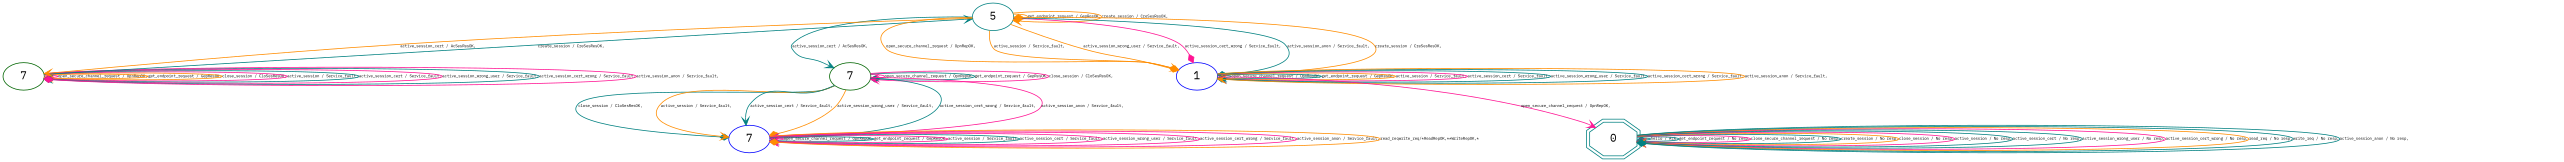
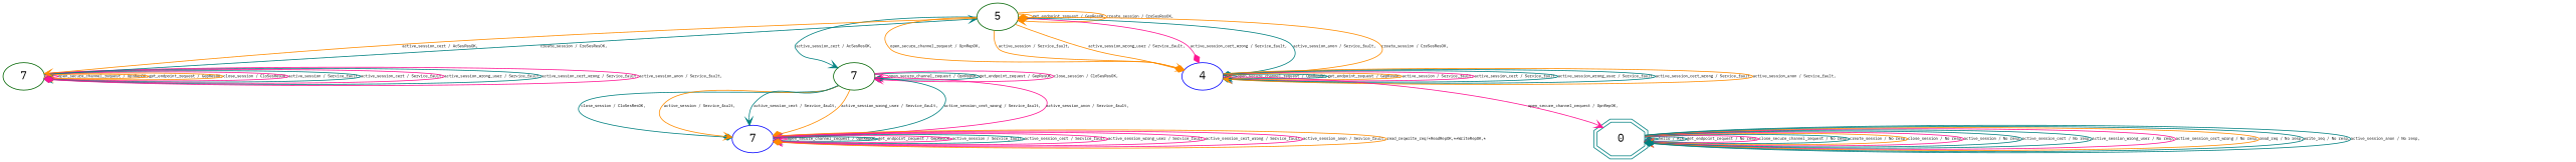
  digraph {
    fontname="IBM Plex Mono"
    node [color=darkgreen fillcolor=white fontname="IBM Plex Mono" shape=ellipse style=filled]
    edge [arrowhead=vee color=teal fontname="IBM Plex Mono" fontsize=5]
    n1 [label=7]
    n2 [color=blue label=7]
    n3 [label=7]
-   n4 [color=teal label=5]
-   n5 [color=blue label=1]
+   n4 [label=5]
+   n5 [color=blue label=4]
    n6 [color=teal label=0 shape=doubleoctagon]
    n1 -> n1 [color=deeppink label="open_secure_channel_request / OpnRepOK,"]
    n1 -> n1 [arrowhead=diamond label="get_endpoint_request / GepResOK,"]
    n1 -> n1 [color=deeppink label="close_session / CloSesResOK,"]
    n1 -> n2 [arrowhead=diamond label="close_session / CloSesResOK,"]
    n1 -> n2 [color=darkorange label="active_session / Service_fault,"]
    n1 -> n2 [label="active_session_cert / Service_fault,"]
    n1 -> n2 [arrowhead=diamond color=darkorange label="active_session_wrong_user / Service_fault,"]
    n1 -> n2 [label="active_session_cert_wrong / Service_fault,"]
    n1 -> n2 [color=deeppink label="active_session_anon / Service_fault,"]
    n2 -> n2 [color=deeppink label="open_secure_channel_request / OpnRepOK,"]
    n2 -> n2 [label="get_endpoint_request / GepResOK,"]
    n2 -> n2 [color=deeppink label="active_session / Service_fault,"]
    n2 -> n2 [arrowhead=diamond label="active_session_cert / Service_fault,"]
    n2 -> n2 [arrowhead=diamond color=deeppink label="active_session_wrong_user / Service_fault,"]
    n2 -> n2 [color=deeppink label="active_session_cert_wrong / Service_fault,"]
    n2 -> n2 [color=deeppink label="active_session_anon / Service_fault,"]
    n2 -> n2 [arrowhead=diamond color=darkorange label="read_reqwrite_req/*ReadRepOK,**WriteRepOK,*"]
    n3 -> n3 [arrowhead=diamond color=deeppink label="open_secure_channel_request / OpnRepOK,"]
    n3 -> n3 [color=darkorange label="get_endpoint_request / GepResOK,"]
    n3 -> n3 [arrowhead=diamond color=darkorange label="close_session / CloSesResOK,"]
    n3 -> n3 [arrowhead=diamond color=deeppink label="active_session / Service_fault,"]
    n3 -> n3 [label="active_session_cert / Service_fault,"]
    n3 -> n3 [arrowhead=diamond color=deeppink label="active_session_wrong_user / Service_fault,"]
    n3 -> n3 [arrowhead=diamond label="active_session_cert_wrong / Service_fault,"]
    n3 -> n3 [arrowhead=diamond color=deeppink label="active_session_anon / Service_fault,"]
    n3 -> n4 [label="create_session / CreSesResOK,"]
    n4 -> n1 [label="active_session_cert / AcSesResOK,"]
    n4 -> n3 [color=darkorange label="active_session_cert / AcSesResOK,"]
    n4 -> n4 [arrowhead=diamond color=darkorange label="get_endpoint_request / GepResOK,"]
    n4 -> n4 [color=darkorange label="create_session / CreSesResOK,"]
    n4 -> n5 [color=darkorange label="open_secure_channel_request / OpnRepOK,"]
    n4 -> n5 [arrowhead=diamond color=darkorange label="active_session / Service_fault,"]
    n4 -> n5 [arrowhead=diamond color=darkorange label="active_session_wrong_user / Service_fault,"]
    n4 -> n5 [arrowhead=diamond color=deeppink label="active_session_cert_wrong / Service_fault,"]
    n4 -> n5 [arrowhead=diamond label="active_session_anon / Service_fault,"]
    n5 -> n4 [arrowhead=diamond color=darkorange label="create_session / CreSesResOK,"]
    n5 -> n5 [label="open_secure_channel_request / OpnRepOK,"]
    n5 -> n5 [label="get_endpoint_request / GepResOK,"]
    n5 -> n5 [arrowhead=diamond color=darkorange label="active_session / Service_fault,"]
    n5 -> n5 [color=deeppink label="active_session_cert / Service_fault,"]
    n5 -> n5 [label="active_session_wrong_user / Service_fault,"]
    n5 -> n5 [arrowhead=diamond label="active_session_cert_wrong / Service_fault,"]
    n5 -> n5 [color=darkorange label="active_session_anon / Service_fault,"]
    n5 -> n6 [color=deeppink label="open_secure_channel_request / OpnRepOK,"]
    n6 -> n6 [arrowhead=diamond label="hello / Ack,"]
    n6 -> n6 [arrowhead=diamond label="get_endpoint_request / No resp,"]
    n6 -> n6 [arrowhead=diamond color=deeppink label="close_secure_channel_request / No resp,"]
    n6 -> n6 [arrowhead=diamond label="create_session / No resp,"]
    n6 -> n6 [color=darkorange label="close_session / No resp,"]
    n6 -> n6 [color=deeppink label="active_session / No resp,"]
    n6 -> n6 [arrowhead=diamond label="active_session_cert / No resp,"]
    n6 -> n6 [label="active_session_wrong_user / No resp,"]
    n6 -> n6 [color=deeppink label="active_session_cert_wrong / No resp,"]
    n6 -> n6 [color=darkorange label="read_req / No resp,"]
    n6 -> n6 [arrowhead=diamond label="write_req / No resp,"]
    n6 -> n6 [arrowhead=diamond label="active_session_anon / No resp,"]
  }
